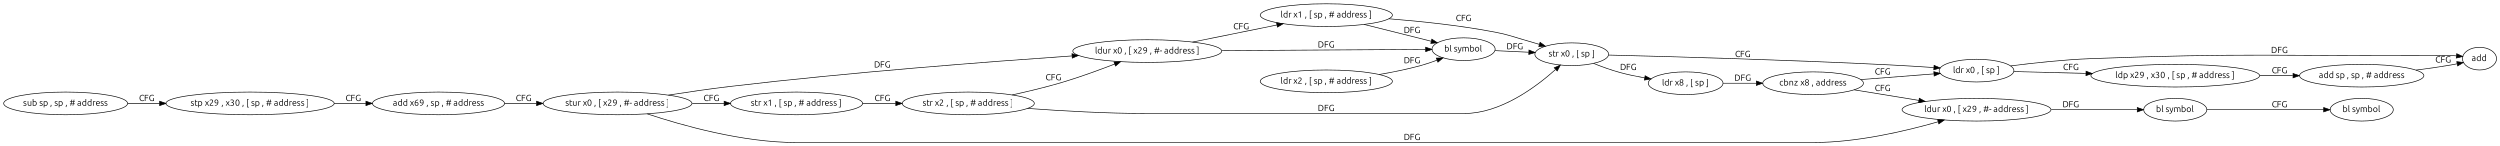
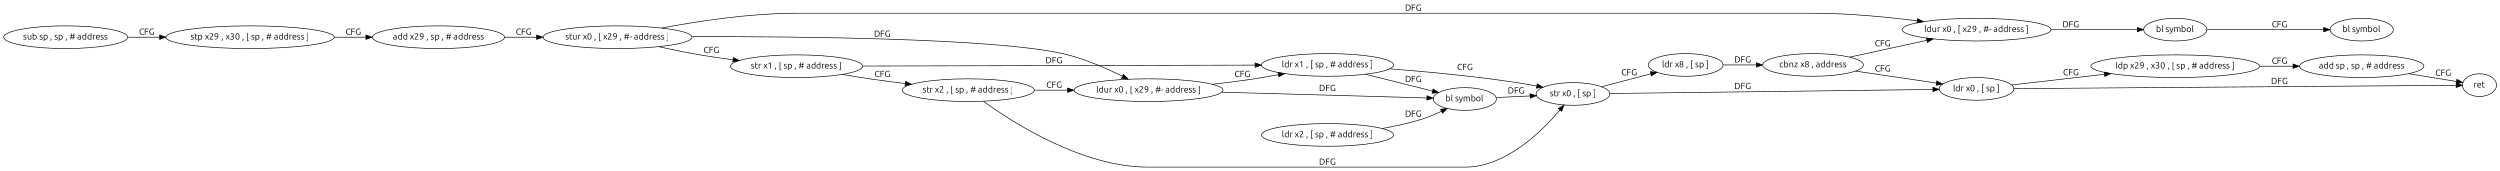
  digraph {
    fontname=Ubuntu
    rankdir=LR
    node [fontname=Ubuntu]
    edge [fontname=Ubuntu]
    n1 [label="sub sp , sp , # address"]
    n2 [label="stp x29 , x30 , [ sp , # address ]"]
-   n3 [label="add x69 , sp , # address"]
+   n3 [label="add x29 , sp , # address"]
    n4 [label="stur x0 , [ x29 , #- address ]"]
    n5 [label="str x1 , [ sp , # address ]"]
    n6 [label="ldur x0 , [ x29 , #- address ]"]
    n7 [label="ldur x0 , [ x29 , #- address ]"]
    n8 [label="str x2 , [ sp , # address ]"]
    n9 [label="ldr x1 , [ sp , # address ]"]
    n10 [label="bl symbol"]
    n11 [label="bl symbol"]
    n12 [label="str x0 , [ sp ]"]
    n13 [label="ldr x2 , [ sp , # address ]"]
    n14 [label="ldr x8 , [ sp ]"]
    n15 [label="ldr x0 , [ sp ]"]
    n16 [label="cbnz x8 , address"]
    n17 [label="ldp x29 , x30 , [ sp , # address ]"]
-   n18 [label=add]
+   n18 [label=ret]
    n19 [label="add sp , sp , # address"]
    n20 [label="bl symbol"]
    n1 -> n2 [label=CFG]
    n2 -> n3 [label=CFG]
    n3 -> n4 [label=CFG]
    n4 -> n5 [label=CFG]
    n4 -> n6 [label=DFG]
    n4 -> n7 [label=DFG]
    n5 -> n8 [label=CFG]
+   n5 -> n9 [label=DFG]
    n6 -> n9 [label=CFG]
    n6 -> n10 [label=DFG]
    n7 -> n11 [label=DFG]
    n8 -> n6 [label=CFG]
    n8 -> n12 [label=DFG]
    n9 -> n10 [label=DFG]
    n9 -> n12 [label=CFG]
    n10 -> n12 [label=DFG]
    n11 -> n20 [label=CFG]
-   n12 -> n14 [label=DFG]
-   n12 -> n15 [label=CFG]
+   n12 -> n14 [label=CFG]
+   n12 -> n15 [label=DFG]
    n13 -> n10 [label=DFG]
    n14 -> n16 [label=DFG]
    n15 -> n17 [label=CFG]
    n15 -> n18 [label=DFG]
    n16 -> n7 [label=CFG]
    n16 -> n15 [label=CFG]
    n17 -> n19 [label=CFG]
    n19 -> n18 [label=CFG]
  }
